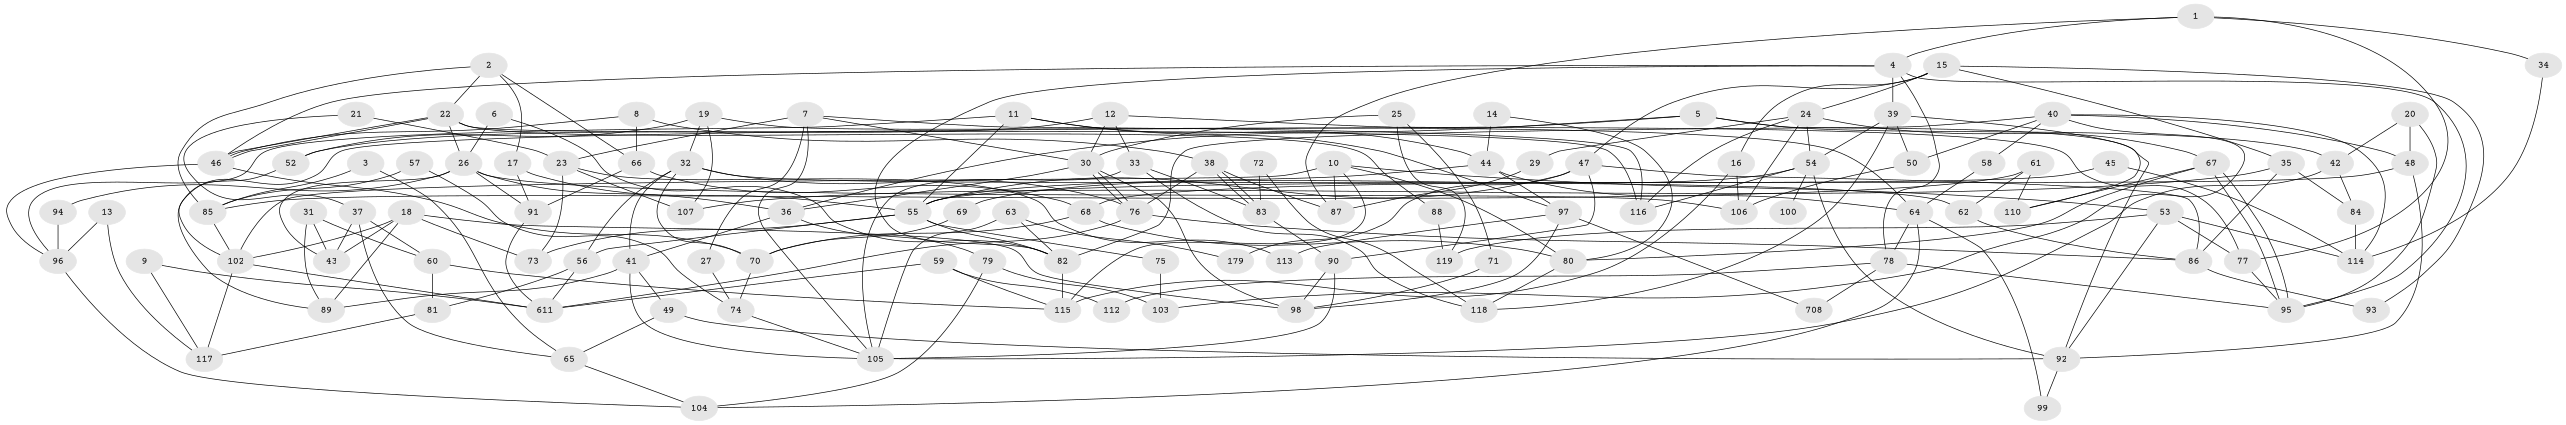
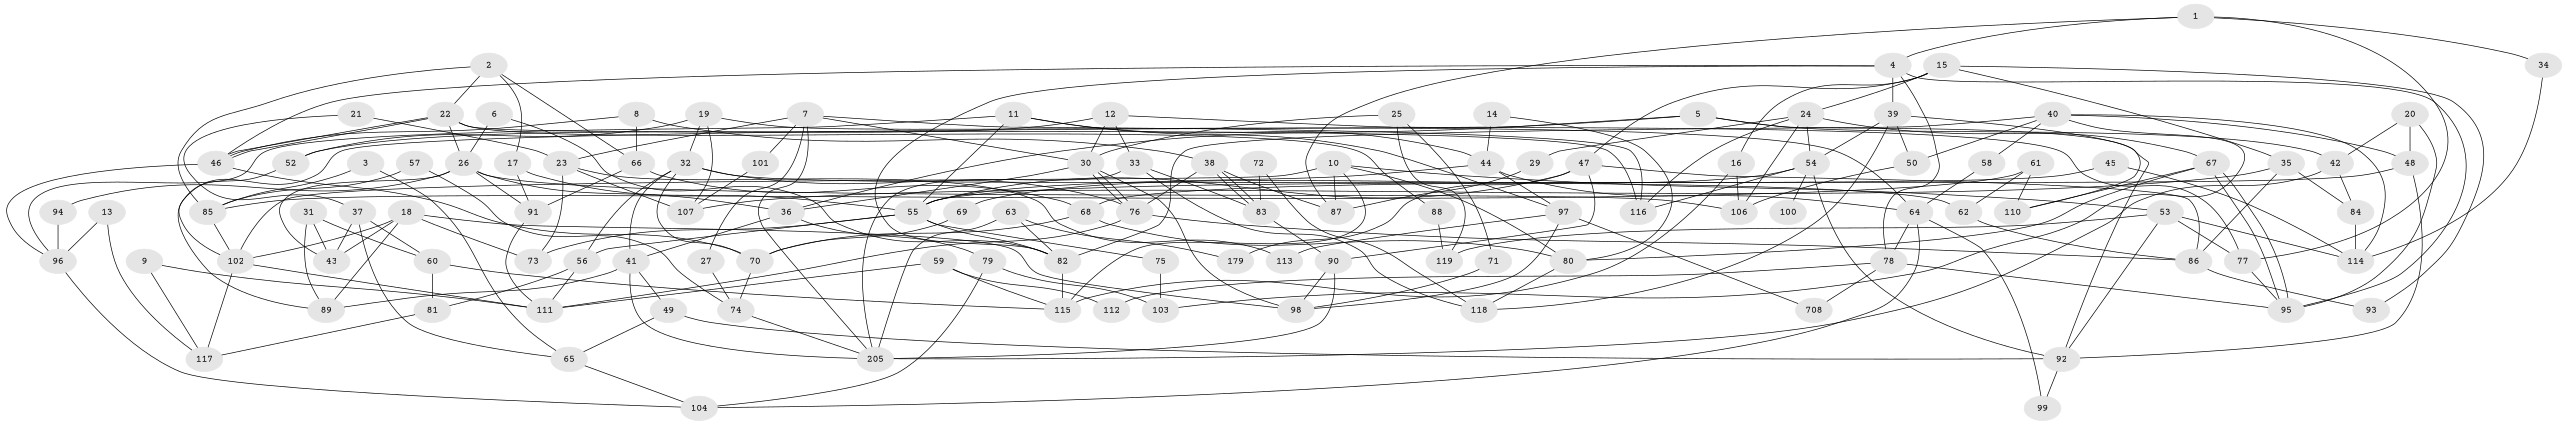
  graph {
    fontname="Courier Prime"
    node [color=gray90 fontname="Courier Prime" style=filled]
    edge [fontname="Courier Prime"]
    1
    4
    34
    77
    87
    39
    46
    78
    82
    95
    114
    2
    17
    22
    66
    85
    55
    91
    26
    116
    88
    68
    102
    3
    65
    104
    54
    118
    50
    110
    96
    70
    112
    n34 [label=708]
    115
    5
    36
    42
    89
    92
    41
    79
-   105
+   105 [label=205]
    84
    99
    6
    106
    43
    94
    7
    23
    27
    30
+   101
    73
    107
    113
    74
    98
    76
    8
    38
    83
    9
-   111 [label=611]
+   111
    117
    10
    53
    80
    119
    11
    44
    97
    64
    75
    56
    12
    33
    52
    13
    14
    15
    16
    24
    35
    47
    93
    29
    67
    86
    90
    n92 [label=179]
    18
    19
    32
    62
    20
    48
    21
    37
    60
    69
    100
    25
    71
    103
    31
    81
    49
    40
    58
    45
    57
    59
    61
    63
    72
    1 -- 4
    1 -- 34
    1 -- 77
    1 -- 87
    4 -- 39
    4 -- 46
    4 -- 78
    4 -- 82
    4 -- 95
    34 -- 114
    77 -- 95
    39 -- 54
    39 -- 118
    39 -- 50
    39 -- 110
    46 -- 96
    46 -- 70
    78 -- 95
    78 -- 112
    78 -- n34
    82 -- 115
    2 -- 17
    2 -- 22
    2 -- 66
    2 -- 85
    17 -- 55
    17 -- 91
    22 -- 46
    22 -- 46
    22 -- 26
    22 -- 116
    22 -- 88
    66 -- 91
    66 -- 68
    85 -- 102
    55 -- 82
    55 -- 73
    55 -- 75
    55 -- 56
    91 -- 111
    26 -- 91
    26 -- 36
    26 -- 106
    26 -- 43
    26 -- 94
    88 -- 119
    68 -- 70
    68 -- 80
    102 -- 111
    102 -- 117
    3 -- 85
    3 -- 65
    65 -- 104
    54 -- 116
    54 -- 92
    54 -- 69
    54 -- 100
    50 -- 106
    96 -- 104
    70 -- 74
    5 -- 36
    5 -- 42
    5 -- 89
    5 -- 92
    36 -- 41
    36 -- 79
    42 -- 105
    42 -- 84
    92 -- 99
    41 -- 89
    41 -- 105
    41 -- 49
    79 -- 104
    79 -- 103
    84 -- 114
    6 -- 82
    6 -- 26
    94 -- 96
    7 -- 116
    7 -- 105
    7 -- 23
    7 -- 27
    7 -- 30
+   7 -- 101
    23 -- 73
    23 -- 107
    23 -- 113
    27 -- 74
    30 -- 36
    30 -- 98
    30 -- 76
    30 -- 76
+   101 -- 107
    74 -- 105
    76 -- 111
    76 -- 86
    8 -- 46
    8 -- 66
    8 -- 38
    38 -- 87
    38 -- 76
    38 -- 83
    38 -- 83
    83 -- 90
    9 -- 111
    9 -- 117
    10 -- 87
    10 -- 102
    10 -- 115
    10 -- 53
    10 -- 80
    53 -- 77
    53 -- 114
    53 -- 92
    53 -- 119
    80 -- 118
    11 -- 55
    11 -- 96
    11 -- 44
    11 -- 97
    44 -- 55
    44 -- 97
    44 -- 64
    97 -- n34
    97 -- 113
    97 -- 98
    64 -- 78
    64 -- 104
    64 -- 99
    75 -- 103
    56 -- 111
    56 -- 81
    12 -- 77
    12 -- 30
    12 -- 33
    12 -- 52
    33 -- 118
    33 -- 105
    33 -- 83
    52 -- 102
    13 -- 96
    13 -- 117
    14 -- 80
    14 -- 44
    15 -- 16
    15 -- 24
    15 -- 35
    15 -- 47
    15 -- 93
    16 -- 115
    16 -- 106
    24 -- 116
    24 -- 54
    24 -- 106
    24 -- 29
    24 -- 67
    35 -- 84
    35 -- 107
    35 -- 86
    47 -- 55
    47 -- 86
    47 -- 90
    47 -- n92
    29 -- 87
    67 -- 95
    67 -- 95
    67 -- 110
    67 -- 80
    86 -- 93
    90 -- 105
    90 -- 98
    18 -- 102
    18 -- 89
    18 -- 43
    18 -- 73
    18 -- 98
    19 -- 107
    19 -- 64
    19 -- 52
    19 -- 32
    32 -- 70
    32 -- 41
    32 -- 76
    32 -- 56
    32 -- 62
    62 -- 86
    20 -- 95
    20 -- 42
    20 -- 48
    48 -- 68
    48 -- 92
    21 -- 23
    21 -- 37
    37 -- 65
    37 -- 43
    37 -- 60
    60 -- 115
    60 -- 81
    69 -- 70
    25 -- 30
    25 -- 119
    25 -- 71
    71 -- 98
    31 -- 89
    31 -- 43
    31 -- 60
    81 -- 117
    49 -- 65
    49 -- 92
    40 -- 82
    40 -- 114
    40 -- 50
    40 -- 48
    40 -- 103
    40 -- 58
    58 -- 64
    45 -- 114
    45 -- 55
    57 -- 85
    57 -- 74
    59 -- 112
    59 -- 115
    59 -- 111
    61 -- 85
    61 -- 110
    61 -- 62
    63 -- 82
    63 -- 105
    63 -- n92
    72 -- 118
    72 -- 83
  }
